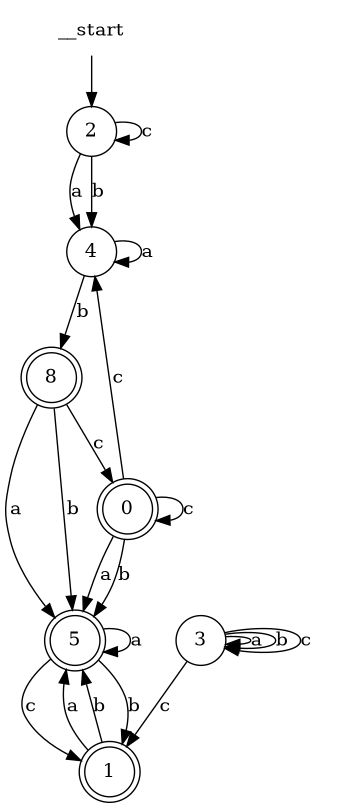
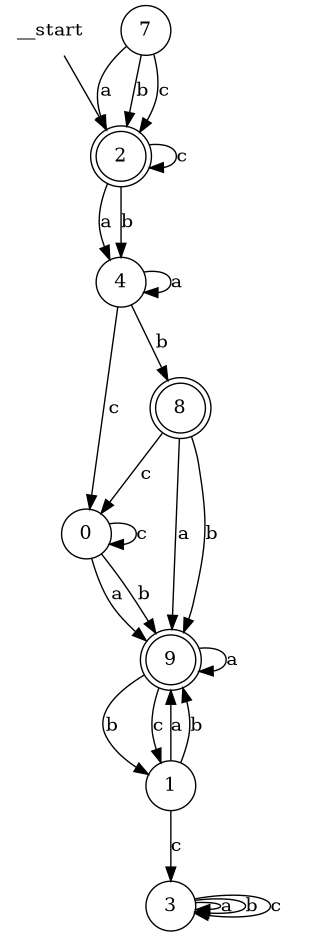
  digraph {
    node [shape=circle]
    __start [shape=none]
-   n2 [label=2]
+   n2 [label=2 shape=doublecircle]
+   n3 [label=7]
    n4 [label=4]
-   n5 [label=0 shape=doublecircle]
-   n6 [label=5 shape=doublecircle]
-   n7 [label=1 shape=doublecircle]
+   n5 [label=0]
+   n6 [label=9 shape=doublecircle]
+   n7 [label=1]
    n8 [label=3]
    n9 [label=8 shape=doublecircle]
    __start -> n2
    n2 -> n2 [label=c]
    n2 -> n4 [label=a]
    n2 -> n4 [label=b]
+   n3 -> n2 [label=a]
+   n3 -> n2 [label=b]
+   n3 -> n2 [label=c]
    n4 -> n4 [label=a]
-   n5 -> n4 [label=c]
+   n4 -> n5 [label=c]
    n4 -> n9 [label=b]
    n5 -> n5 [label=c]
    n5 -> n6 [label=a]
    n5 -> n6 [label=b]
    n6 -> n6 [label=a]
    n6 -> n7 [label=b]
    n6 -> n7 [label=c]
    n7 -> n6 [label=a]
    n7 -> n6 [label=b]
-   n8 -> n7 [label=c]
+   n7 -> n8 [label=c]
    n8 -> n8 [label=a]
    n8 -> n8 [label=b]
    n8 -> n8 [label=c]
    n9 -> n5 [label=c]
    n9 -> n6 [label=a]
    n9 -> n6 [label=b]
  }
